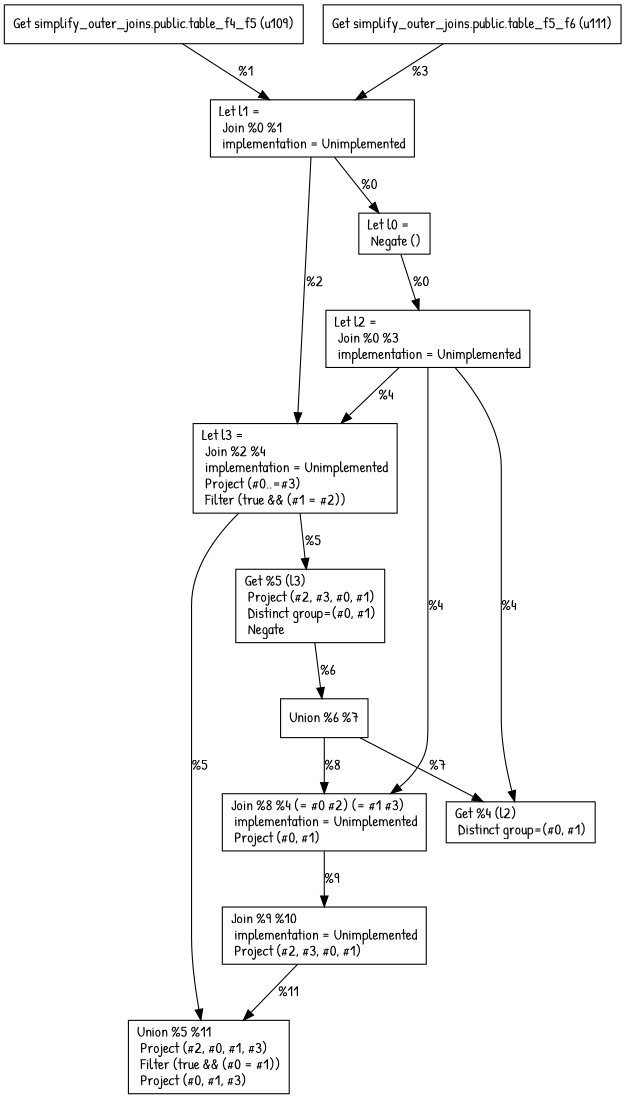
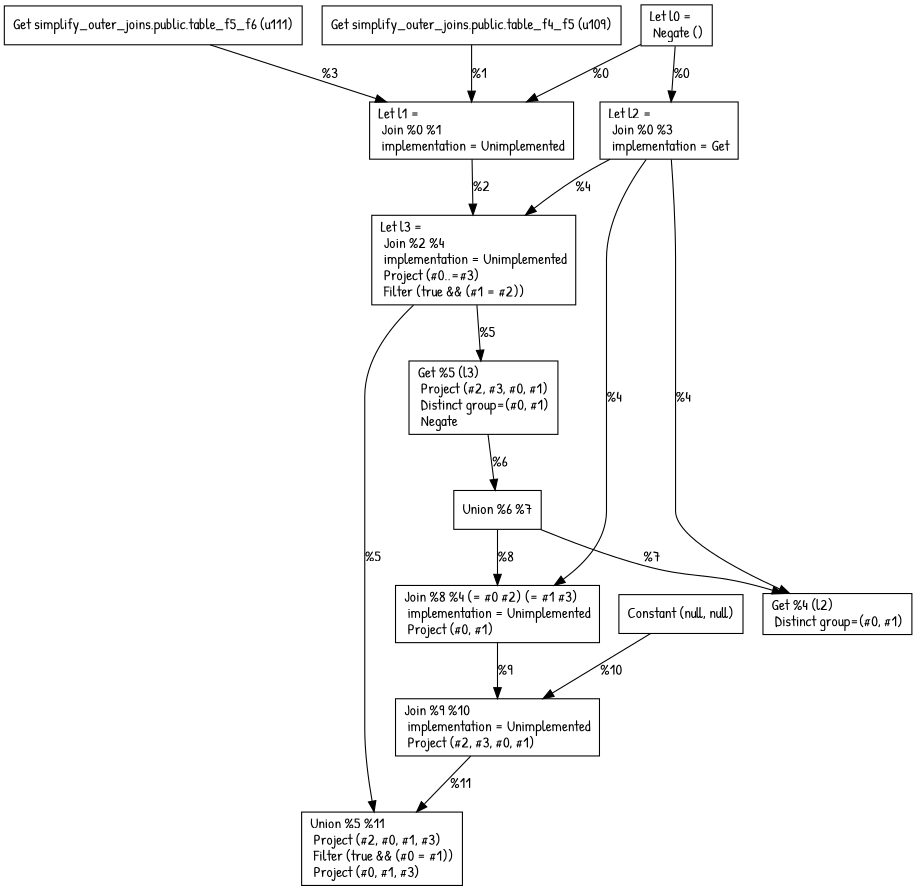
  digraph {
    fontname="Patrick Hand"
    node [fontname="Patrick Hand" shape=record]
    edge [fontname="Patrick Hand"]
    n1 [label="Let l0 =\l Negate ()\l"]
    n2 [label="Let l1 =\l Join %0 %1\l  implementation = Unimplemented\l"]
-   n3 [label="Let l2 =\l Join %0 %3\l  implementation = Unimplemented\l"]
+   n3 [label="Let l2 =\l Join %0 %3\l  implementation = Get\l"]
    n4 [label="Let l3 =\l Join %2 %4\l  implementation = Unimplemented\l Project (#0..=#3)\l Filter (true && (#1 = #2))\l"]
    n5 [label=" Get %4 (l2)\l Distinct group=(#0, #1)\l"]
    n6 [label=" Join %8 %4 (= #0 #2) (= #1 #3)\l  implementation = Unimplemented\l Project (#0, #1)\l"]
    n7 [label=" Get simplify_outer_joins.public.table_f4_f5 (u109)\l"]
    n8 [label=" Get %5 (l3)\l Project (#2, #3, #0, #1)\l Distinct group=(#0, #1)\l Negate\l"]
    n9 [label=" Union %5 %11\l Project (#2, #0, #1, #3)\l Filter (true && (#0 = #1))\l Project (#0, #1, #3)\l"]
    n10 [label=" Get simplify_outer_joins.public.table_f5_f6 (u111)\l"]
    n11 [label=" Join %9 %10\l  implementation = Unimplemented\l Project (#2, #3, #0, #1)\l"]
    n12 [label=" Union %6 %7\l"]
-   n2 -> n1 [label="%0\l"]
+   n13 [label=" Constant (null, null)\l"]
+   n1 -> n2 [label="%0\l"]
    n1 -> n3 [label="%0\l"]
    n2 -> n4 [label="%2\l"]
    n3 -> n4 [label="%4\l"]
    n3 -> n5 [label="%4\l"]
    n3 -> n6 [label="%4\l"]
    n4 -> n8 [label="%5\l"]
    n4 -> n9 [label="%5\l"]
    n6 -> n11 [label="%9\l"]
    n7 -> n2 [label="%1\l"]
    n8 -> n12 [label="%6\l"]
    n10 -> n2 [label="%3\l"]
    n11 -> n9 [label="%11\l"]
    n12 -> n5 [label="%7\l"]
    n12 -> n6 [label="%8\l"]
+   n13 -> n11 [label="%10\l"]
  }
